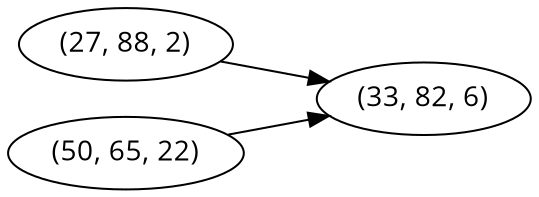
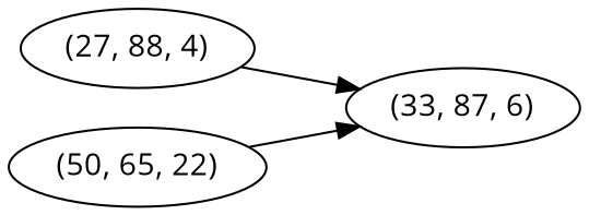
  digraph {
    fontname="Open Sans"
    rankdir=LR
    node [fontname="Open Sans"]
    edge [fontname="Open Sans"]
-   "(27, 88, 2)"
-   "(33, 82, 6)"
+   "(27, 88, 2)" [label="(27, 88, 4)"]
+   "(33, 82, 6)" [label="(33, 87, 6)"]
    "(50, 65, 22)"
    "(27, 88, 2)" -> "(33, 82, 6)"
    "(50, 65, 22)" -> "(33, 82, 6)"
  }
